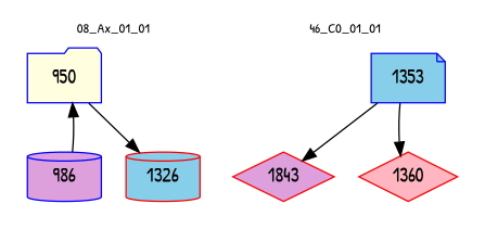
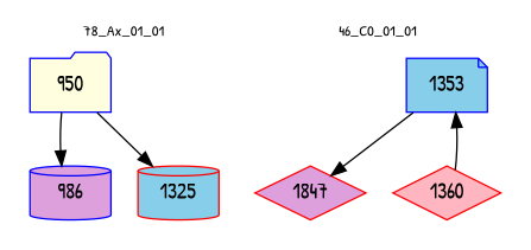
  digraph {
    fontname="Patrick Hand"
    node [color=blue fillcolor=plum fontname="Patrick Hand" shape=cylinder style=filled]
    edge [color=black fontname="Patrick Hand"]
    n1 [fillcolor=lightyellow label=950 shape=folder]
    n2 [label=986]
-   n3 [color=red fillcolor=skyblue label=1326]
+   n3 [color=red fillcolor=skyblue label=1325]
    n4 [fillcolor=skyblue label=1353 shape=note]
-   n5 [color=red label=1843 shape=diamond]
+   n5 [color=red label=1847 shape=diamond]
    n6 [color=red fillcolor=lightpink label=1360 shape=diamond]
    subgraph cluster_1 {
      color=white
      fontsize=10
-     label="08_Ax_01_01"
+     label="78_Ax_01_01"
      n1
      n2
      n3
    }
    subgraph cluster_2 {
      color=white
      fontsize=10
      label="46_C0_01_01"
      n4
      n5
      n6
    }
-   n2 -> n1
+   n1 -> n2
    n1 -> n3
    n4 -> n5
-   n4 -> n6
+   n6 -> n4
  }
